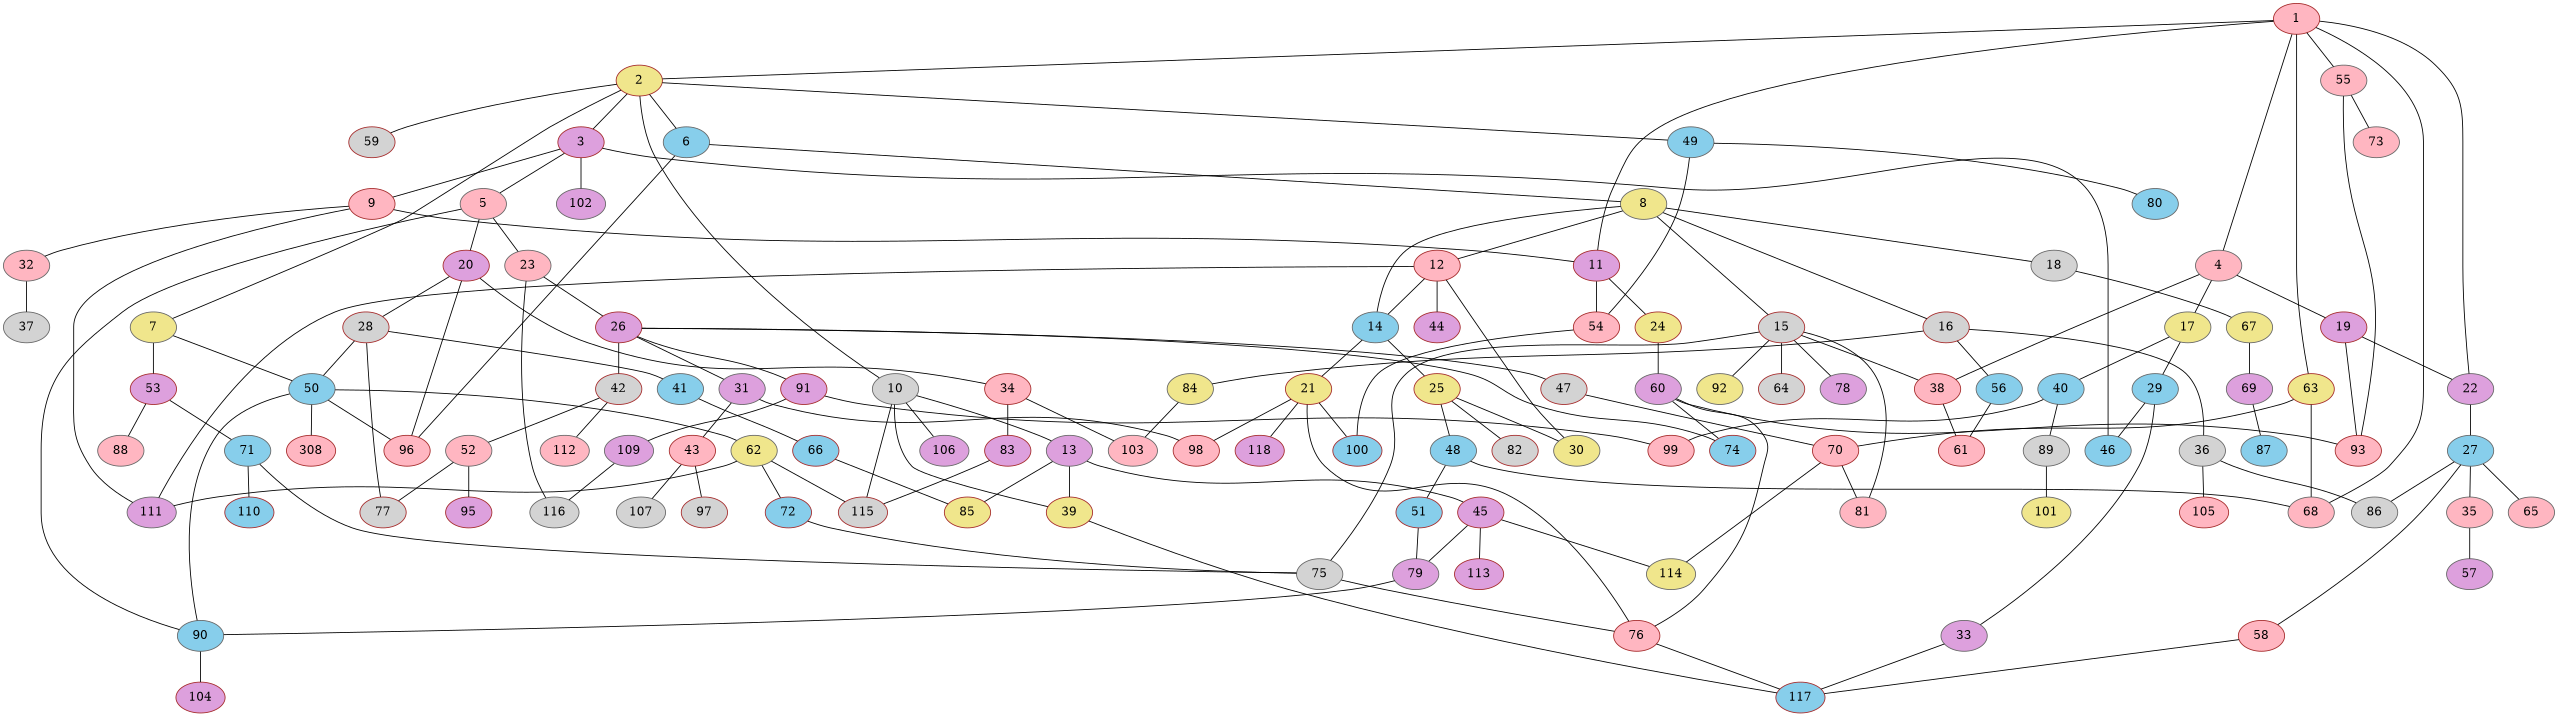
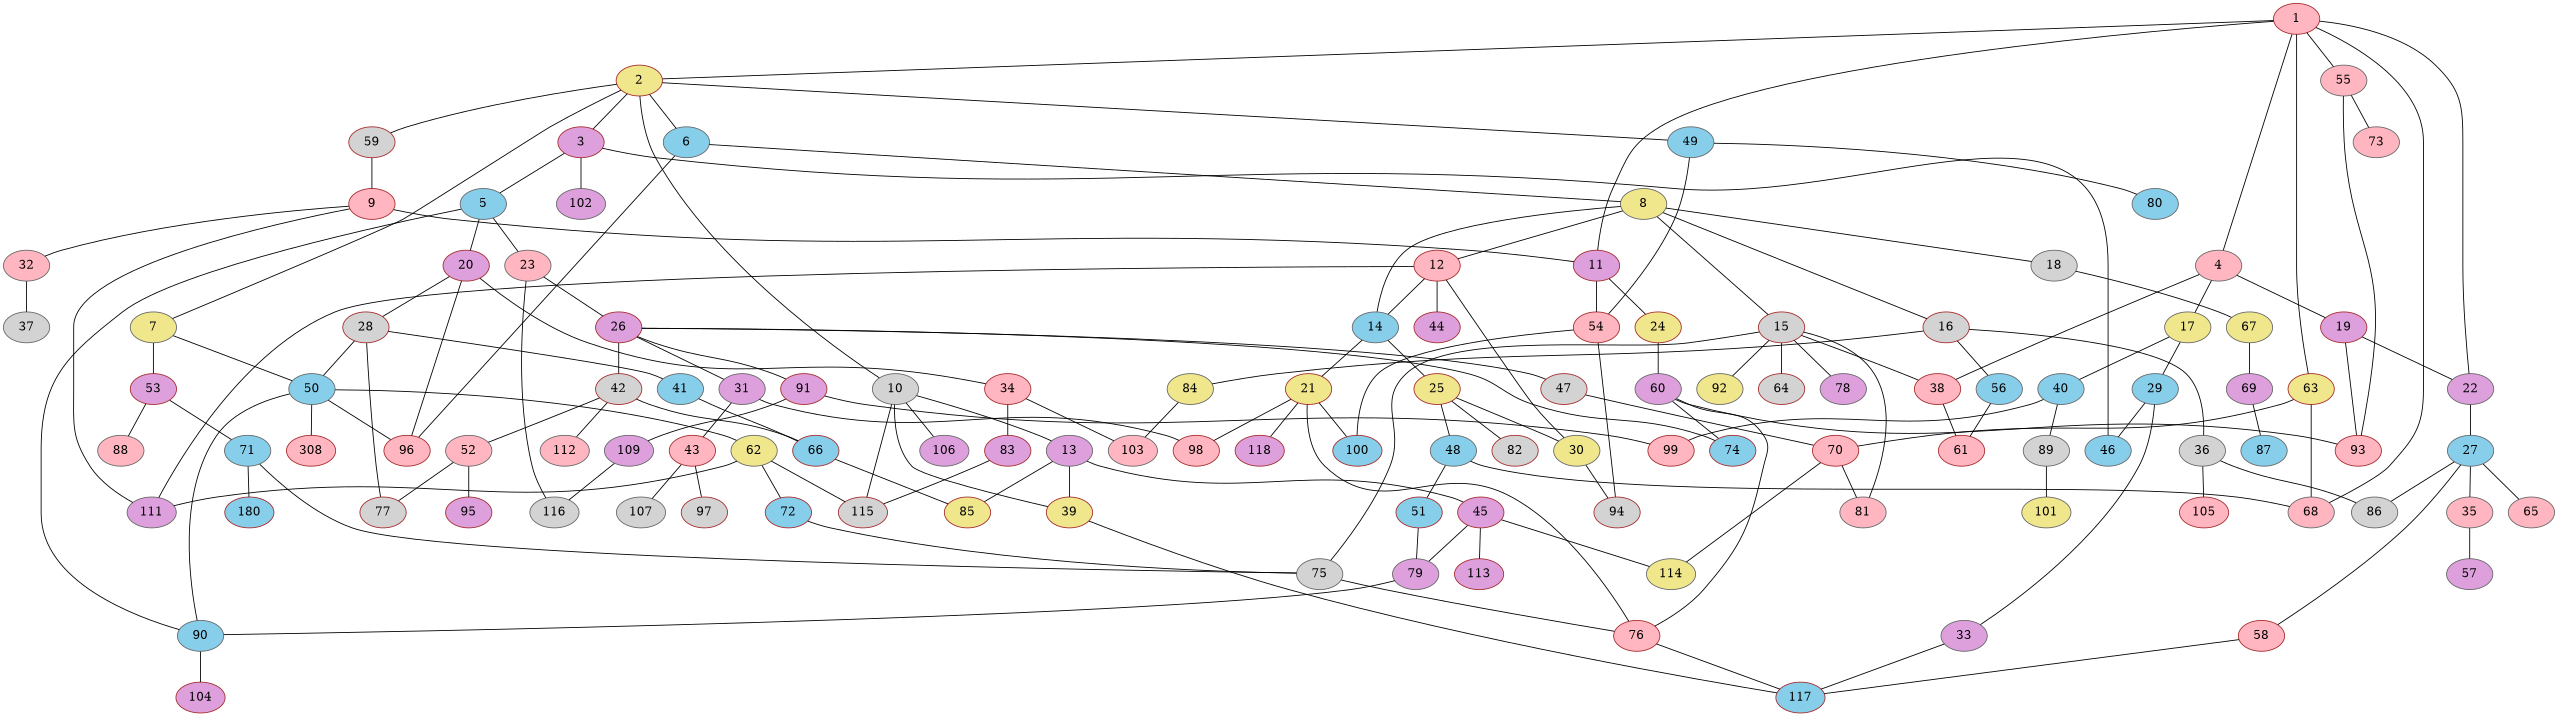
  graph {
    node [color=gray40 fillcolor=lightpink style=filled]
    1 [color=brown]
    2 [color=brown fillcolor=khaki]
    4
    11 [color=brown fillcolor=plum]
    22 [fillcolor=plum]
    55
    63 [color=brown fillcolor=khaki]
    68
    3 [color=brown fillcolor=plum]
    6 [fillcolor=skyblue]
    7 [fillcolor=khaki]
    10 [fillcolor=lightgrey]
    49 [fillcolor=skyblue]
    59 [color=brown fillcolor=lightgrey]
    17 [fillcolor=khaki]
    19 [color=brown fillcolor=plum]
    38 [color=brown]
    24 [color=brown fillcolor=khaki]
    54 [color=brown]
    27 [fillcolor=skyblue]
    93 [color=brown]
    73
    70 [color=brown]
-   5
+   5 [fillcolor=skyblue]
    9 [color=brown]
    46 [fillcolor=skyblue]
    102 [fillcolor=plum]
    8 [fillcolor=khaki]
    96 [color=brown]
    50 [fillcolor=skyblue]
    53 [color=brown fillcolor=plum]
    13 [fillcolor=plum]
    39 [color=brown fillcolor=khaki]
    106 [fillcolor=plum]
    115 [color=brown fillcolor=lightgrey]
    80 [fillcolor=skyblue]
    20 [color=brown fillcolor=plum]
    23
    90 [fillcolor=skyblue]
    32
    111 [fillcolor=plum]
    29 [fillcolor=skyblue]
    40 [fillcolor=skyblue]
    61 [color=brown]
    28 [color=brown fillcolor=lightgrey]
    34 [color=brown]
    26 [color=brown fillcolor=plum]
    116 [fillcolor=lightgrey]
    104 [color=brown fillcolor=plum]
    12 [color=brown]
    14 [fillcolor=skyblue]
    15 [color=brown fillcolor=lightgrey]
    16 [color=brown fillcolor=lightgrey]
    18 [fillcolor=lightgrey]
    62 [fillcolor=khaki]
    n56 [color=brown label=308]
    71 [fillcolor=skyblue]
    88
    30 [fillcolor=khaki]
    44 [color=brown fillcolor=plum]
    21 [color=brown fillcolor=khaki]
    25 [color=brown fillcolor=khaki]
    64 [color=brown fillcolor=lightgrey]
    75 [fillcolor=lightgrey]
    78 [fillcolor=plum]
    81
    92 [fillcolor=khaki]
    36 [fillcolor=lightgrey]
    56 [fillcolor=skyblue]
    84 [fillcolor=khaki]
    67 [fillcolor=khaki]
    37 [fillcolor=lightgrey]
    45 [color=brown fillcolor=plum]
    85 [color=brown fillcolor=khaki]
    117 [color=brown fillcolor=skyblue]
    60 [fillcolor=plum]
    100 [color=brown fillcolor=skyblue]
+   94 [color=brown fillcolor=lightgrey]
    79 [fillcolor=plum]
    113 [color=brown fillcolor=plum]
    114 [fillcolor=khaki]
    76 [color=brown]
    98 [color=brown]
    118 [color=brown fillcolor=plum]
    48 [fillcolor=skyblue]
    82 [color=brown fillcolor=lightgrey]
    86 [fillcolor=lightgrey]
    105 [color=brown]
    103
    33 [fillcolor=plum]
    89 [fillcolor=lightgrey]
    99 [color=brown]
    69 [fillcolor=plum]
    41 [fillcolor=skyblue]
    77 [color=brown fillcolor=lightgrey]
    83 [color=brown fillcolor=plum]
    35
    58 [color=brown]
    65
    31 [fillcolor=plum]
    42 [color=brown fillcolor=lightgrey]
    47 [color=brown fillcolor=lightgrey]
    74 [color=brown fillcolor=skyblue]
    91 [color=brown fillcolor=plum]
    51 [color=brown fillcolor=skyblue]
    43 [color=brown]
    66 [color=brown fillcolor=skyblue]
    52
    112
    109 [fillcolor=plum]
    57 [fillcolor=plum]
    97 [color=brown fillcolor=lightgrey]
    107 [fillcolor=lightgrey]
    101 [fillcolor=khaki]
    95 [color=brown fillcolor=plum]
    72 [color=brown fillcolor=skyblue]
-   110 [color=brown fillcolor=skyblue]
+   110 [color=brown fillcolor=skyblue label=180]
    87 [fillcolor=skyblue]
    1 -- 2
    1 -- 4
    1 -- 11
    1 -- 22
    1 -- 55
    1 -- 63
    1 -- 68
    2 -- 3
    2 -- 6
    2 -- 7
    2 -- 10
    2 -- 49
    2 -- 59
    4 -- 17
    4 -- 19
    4 -- 38
    11 -- 24
    11 -- 54
    22 -- 27
    55 -- 93
    55 -- 73
    63 -- 68
    63 -- 70
    3 -- 5
-   3 -- 9
+   59 -- 9
    3 -- 46
    3 -- 102
    6 -- 8
    6 -- 96
    7 -- 50
    7 -- 53
    10 -- 13
    10 -- 39
    10 -- 106
    10 -- 115
    49 -- 54
    49 -- 80
    17 -- 29
    17 -- 40
    19 -- 22
    19 -- 93
    38 -- 61
    24 -- 60
    54 -- 100
+   54 -- 94
    27 -- 86
    27 -- 35
    27 -- 58
    27 -- 65
    70 -- 81
    70 -- 114
    5 -- 20
    5 -- 23
    5 -- 90
    9 -- 11
    9 -- 32
    9 -- 111
    8 -- 12
    8 -- 14
    8 -- 15
    8 -- 16
    8 -- 18
    50 -- 96
    50 -- 90
    50 -- 62
    50 -- n56
    53 -- 71
    53 -- 88
    13 -- 39
    13 -- 45
    13 -- 85
    39 -- 117
    20 -- 96
    20 -- 28
    20 -- 34
    23 -- 26
    23 -- 116
    90 -- 104
    32 -- 37
    29 -- 46
    29 -- 33
    40 -- 89
    40 -- 99
    28 -- 50
    28 -- 41
    28 -- 77
    34 -- 103
    34 -- 83
    26 -- 31
    26 -- 42
    26 -- 47
    26 -- 74
    26 -- 91
    12 -- 111
    12 -- 14
    12 -- 30
    12 -- 44
    14 -- 21
    14 -- 25
    15 -- 38
    15 -- 64
    15 -- 75
    15 -- 78
    15 -- 81
    15 -- 92
    16 -- 36
    16 -- 56
    16 -- 84
    18 -- 67
    62 -- 115
    62 -- 111
    62 -- 72
    71 -- 75
    71 -- 110
+   30 -- 94
    21 -- 100
    21 -- 76
    21 -- 98
    21 -- 118
    25 -- 30
    25 -- 48
    25 -- 82
    75 -- 76
    36 -- 86
    36 -- 105
    56 -- 61
    84 -- 103
    67 -- 69
    45 -- 79
    45 -- 113
    45 -- 114
    60 -- 93
    60 -- 76
    60 -- 74
    79 -- 90
    76 -- 117
    48 -- 68
    48 -- 51
    33 -- 117
    89 -- 101
    69 -- 87
    41 -- 66
    83 -- 115
    35 -- 57
    58 -- 117
    31 -- 98
    31 -- 43
+   42 -- 66
    42 -- 52
    42 -- 112
    47 -- 70
    91 -- 99
    91 -- 109
    51 -- 79
    43 -- 97
    43 -- 107
    66 -- 85
    52 -- 77
    52 -- 95
    109 -- 116
    72 -- 75
  }
